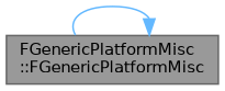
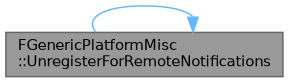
  digraph {
    rankdir=LR
-   n1 [color=gray40 fillcolor=grey60 fontcolor=black fontname=Helvetica fontsize=10 height=0.2 label="FGenericPlatformMisc\l::FGenericPlatformMisc" shape=box style=filled width=0.4]
+   n1 [color=gray40 fillcolor=grey60 fontcolor=black fontname=Helvetica fontsize=10 height=0.2 label="FGenericPlatformMisc\l::UnregisterForRemoteNotifications" shape=box style=filled width=0.4]
    n1 -> n1 [color=steelblue1 fontname=Helvetica fontsize=10 labelfontname=Helvetica labelfontsize=10 style=solid]
  }
